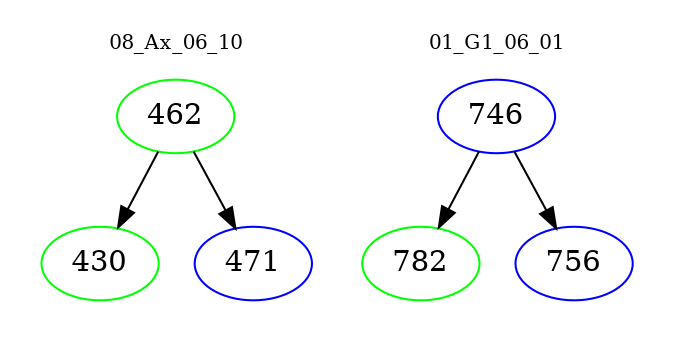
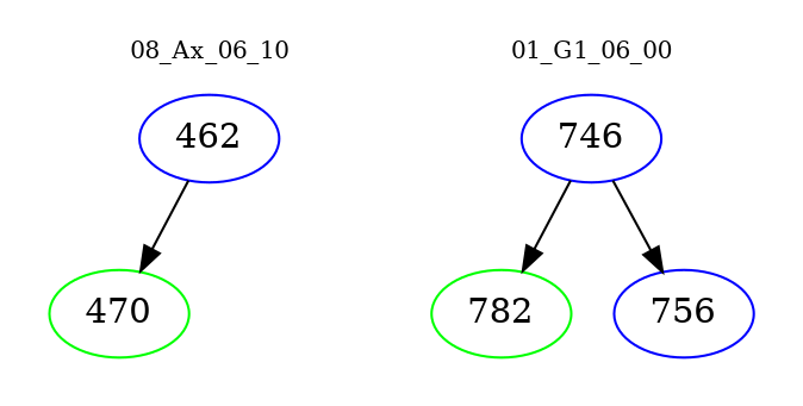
  digraph {
    node [color=blue]
    edge [color=black]
-   n1 [color=green label=462]
-   n2 [color=green label=430]
-   n3 [label=471]
+   n1 [label=462]
+   n2 [color=green label=470]
    n4 [label=746]
    n5 [color=green label=782]
    n6 [label=756]
    subgraph cluster_1 {
      color=white
      fontsize=10
      label="08_Ax_06_10"
      n1
      n2
-     n3
    }
    subgraph cluster_2 {
      color=white
      fontsize=10
-     label="01_G1_06_01"
+     label="01_G1_06_00"
      n4
      n5
      n6
    }
    n1 -> n2
-   n1 -> n3
    n4 -> n5
    n4 -> n6
  }
